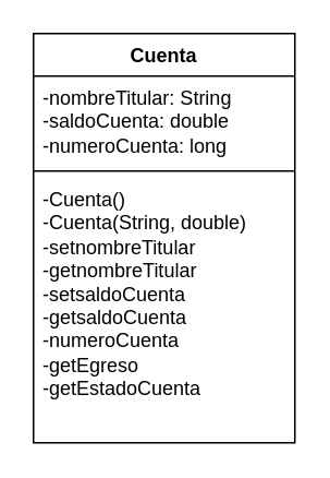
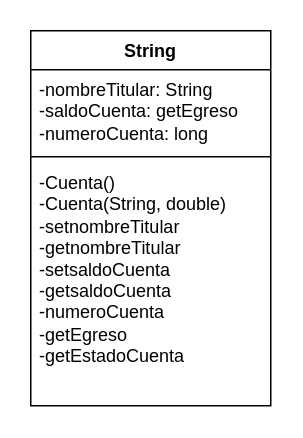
  <mxCell id="0" />
  <mxCell id="1" parent="0" />
- <mxCell id="2" value="Cuenta" style="swimlane;fontStyle=1;align=center;verticalAlign=top;childLayout=stackLayout;horizontal=1;startSize=26;horizontalStack=0;resizeParent=1;resizeParentMax=0;resizeLast=0;collapsible=1;marginBottom=0;whiteSpace=wrap;html=1;" vertex="1" parent="1"><mxGeometry x="20" y="20" width="160" height="250" as="geometry" /></mxCell>
- <mxCell id="3" value="-nombreTitular: String&lt;br&gt;-saldoCuenta: double&lt;br&gt;-numeroCuenta: long" style="text;strokeColor=none;fillColor=none;align=left;verticalAlign=top;spacingLeft=4;spacingRight=4;overflow=hidden;rotatable=0;points=[[0,0.5],[1,0.5]];portConstraint=eastwest;whiteSpace=wrap;html=1;" vertex="1" parent="2"><mxGeometry y="26" width="160" height="54" as="geometry" /></mxCell>
+ <mxCell id="2" value="String" style="swimlane;fontStyle=1;align=center;verticalAlign=top;childLayout=stackLayout;horizontal=1;startSize=26;horizontalStack=0;resizeParent=1;resizeParentMax=0;resizeLast=0;collapsible=1;marginBottom=0;whiteSpace=wrap;html=1;" vertex="1" parent="1"><mxGeometry x="20" y="20" width="160" height="250" as="geometry" /></mxCell>
+ <mxCell id="3" value="-nombreTitular: String&lt;br&gt;-saldoCuenta: getEgreso&lt;br&gt;-numeroCuenta: long" style="text;strokeColor=none;fillColor=none;align=left;verticalAlign=top;spacingLeft=4;spacingRight=4;overflow=hidden;rotatable=0;points=[[0,0.5],[1,0.5]];portConstraint=eastwest;whiteSpace=wrap;html=1;" vertex="1" parent="2"><mxGeometry y="26" width="160" height="54" as="geometry" /></mxCell>
  <mxCell id="4" value="" style="line;strokeWidth=1;fillColor=none;align=left;verticalAlign=middle;spacingTop=-1;spacingLeft=3;spacingRight=3;rotatable=0;labelPosition=right;points=[];portConstraint=eastwest;strokeColor=inherit;" vertex="1" parent="2"><mxGeometry y="80" width="160" height="8" as="geometry" /></mxCell>
  <mxCell id="5" value="-Cuenta()&lt;br&gt;-Cuenta(String, double)&lt;br&gt;-setnombreTitular&lt;br&gt;-getnombreTitular&lt;br&gt;-setsaldoCuenta&lt;br&gt;-getsaldoCuenta&lt;br&gt;-numeroCuenta&lt;br&gt;-getEgreso&lt;br&gt;-getEstadoCuenta&lt;br&gt;&lt;br&gt;" style="text;strokeColor=none;fillColor=none;align=left;verticalAlign=top;spacingLeft=4;spacingRight=4;overflow=hidden;rotatable=0;points=[[0,0.5],[1,0.5]];portConstraint=eastwest;whiteSpace=wrap;html=1;" vertex="1" parent="2"><mxGeometry y="88" width="160" height="162" as="geometry" /></mxCell>
